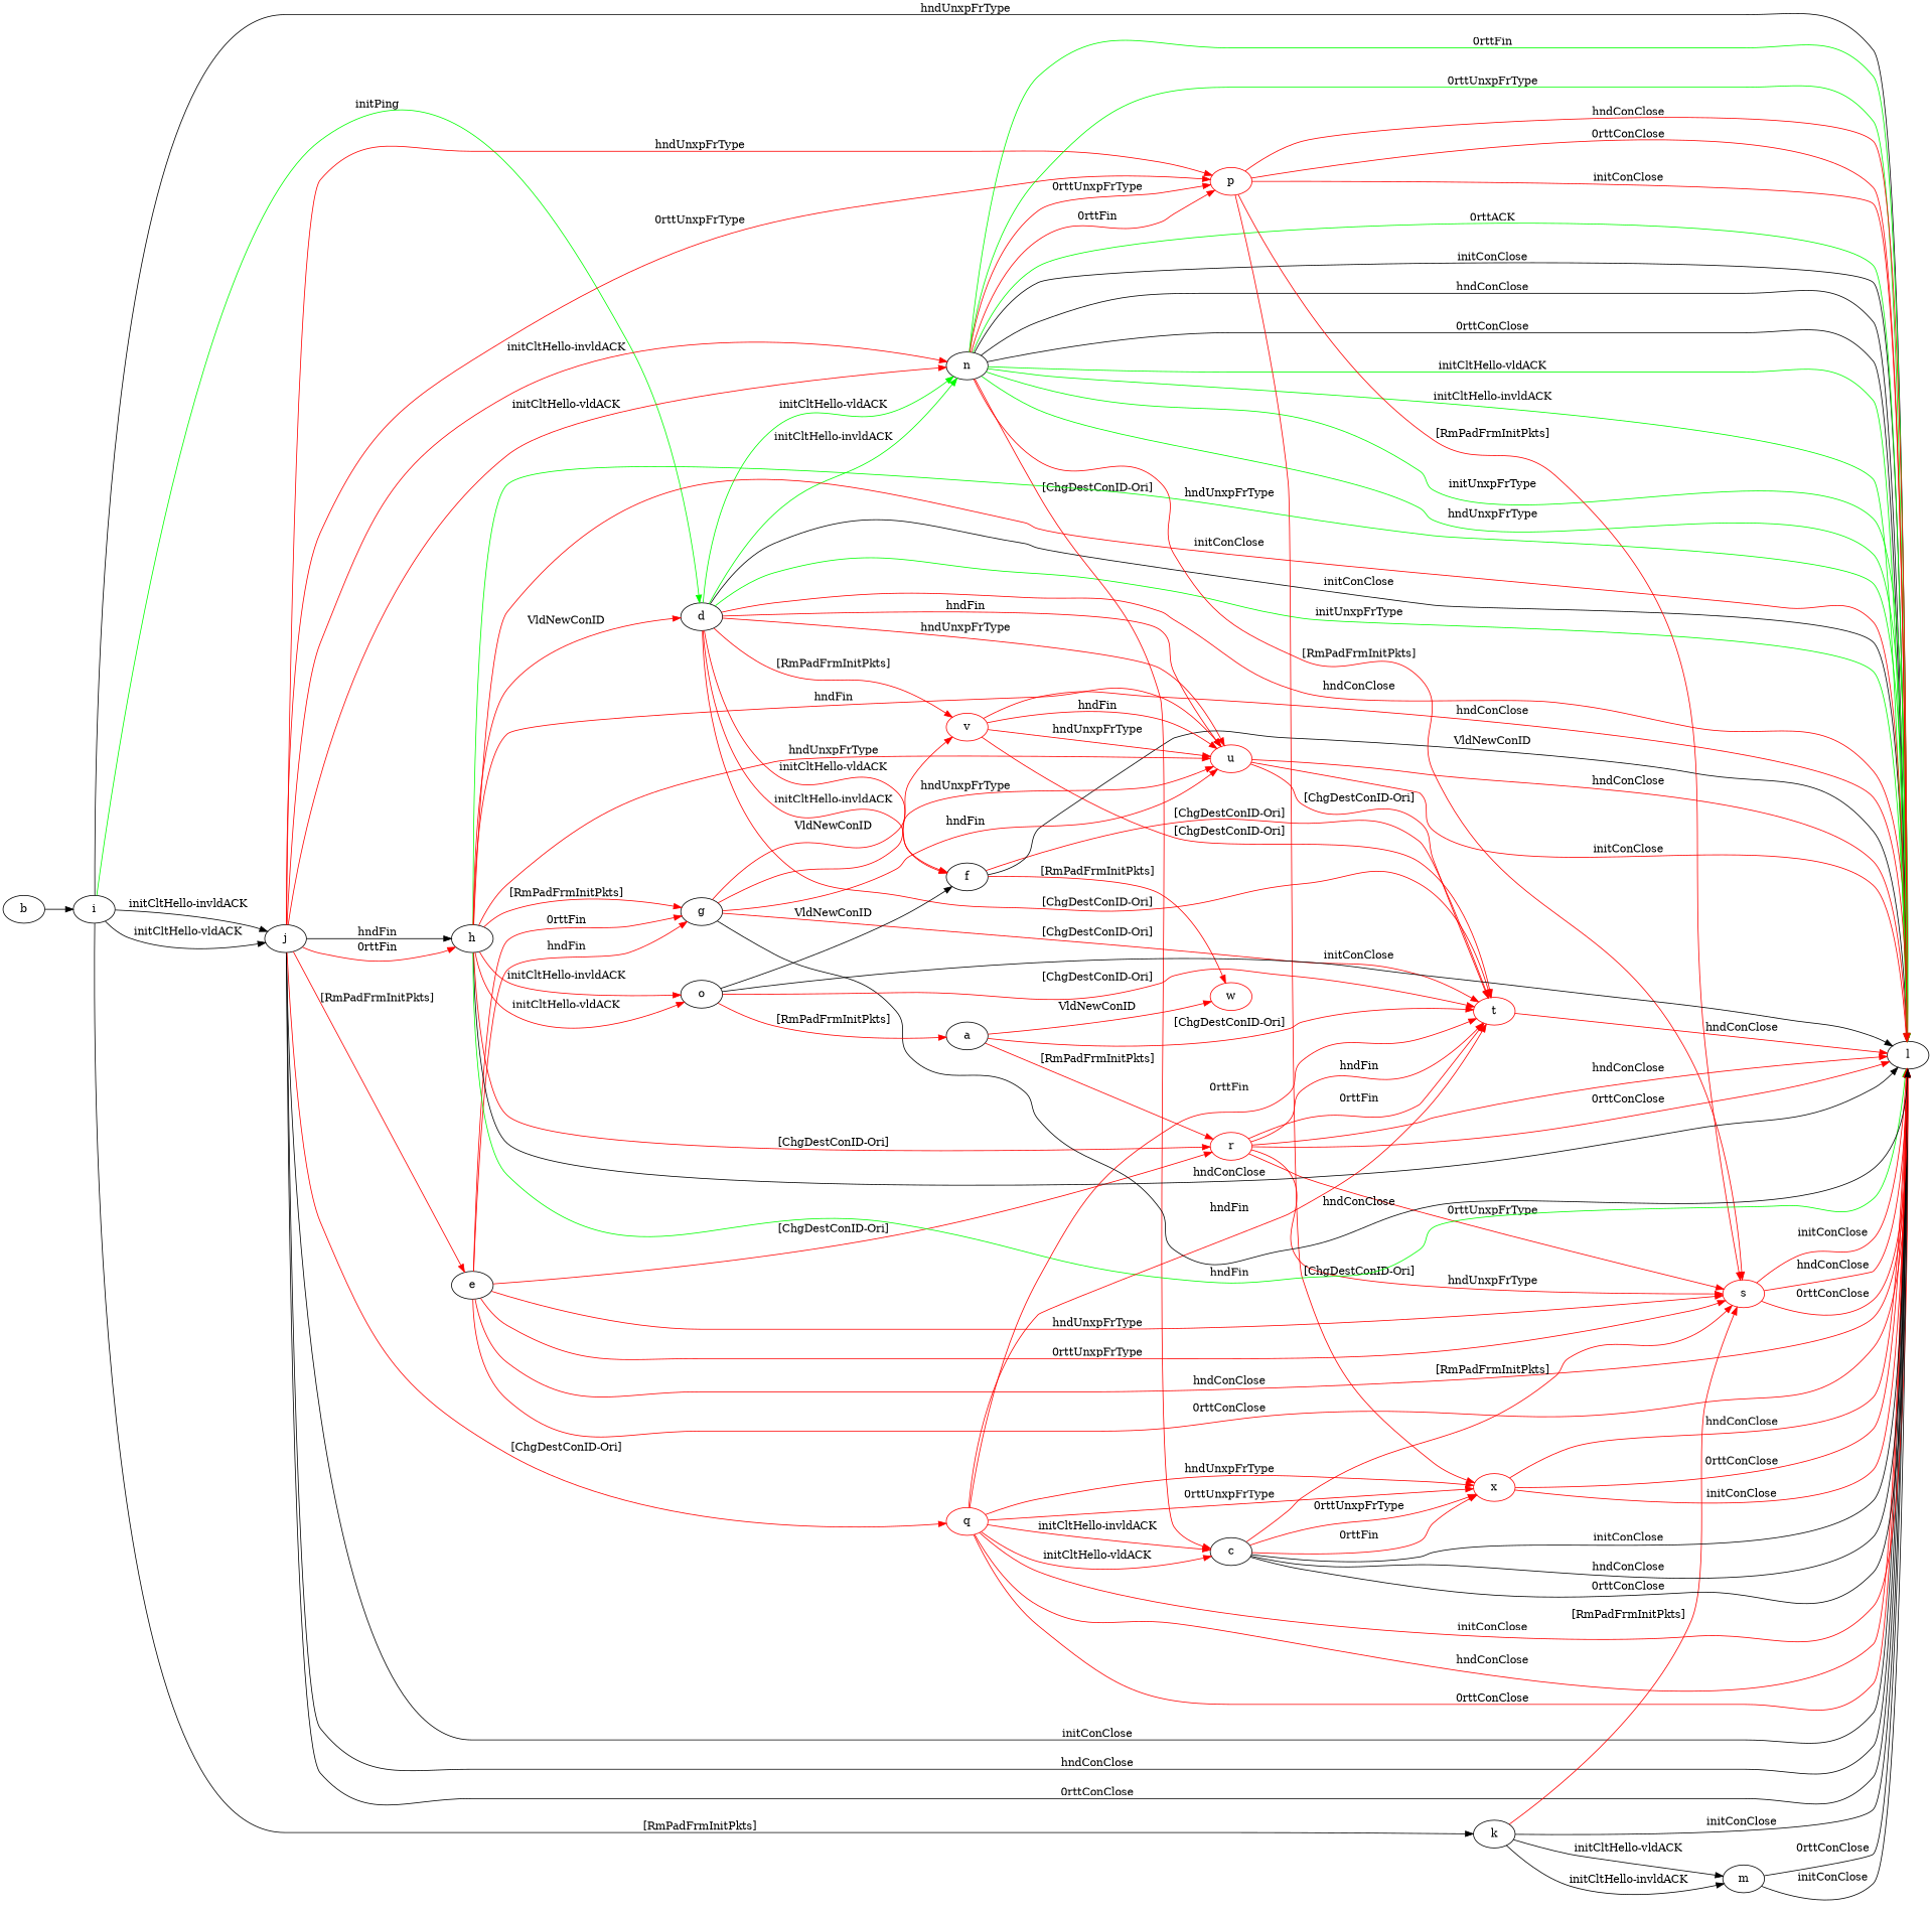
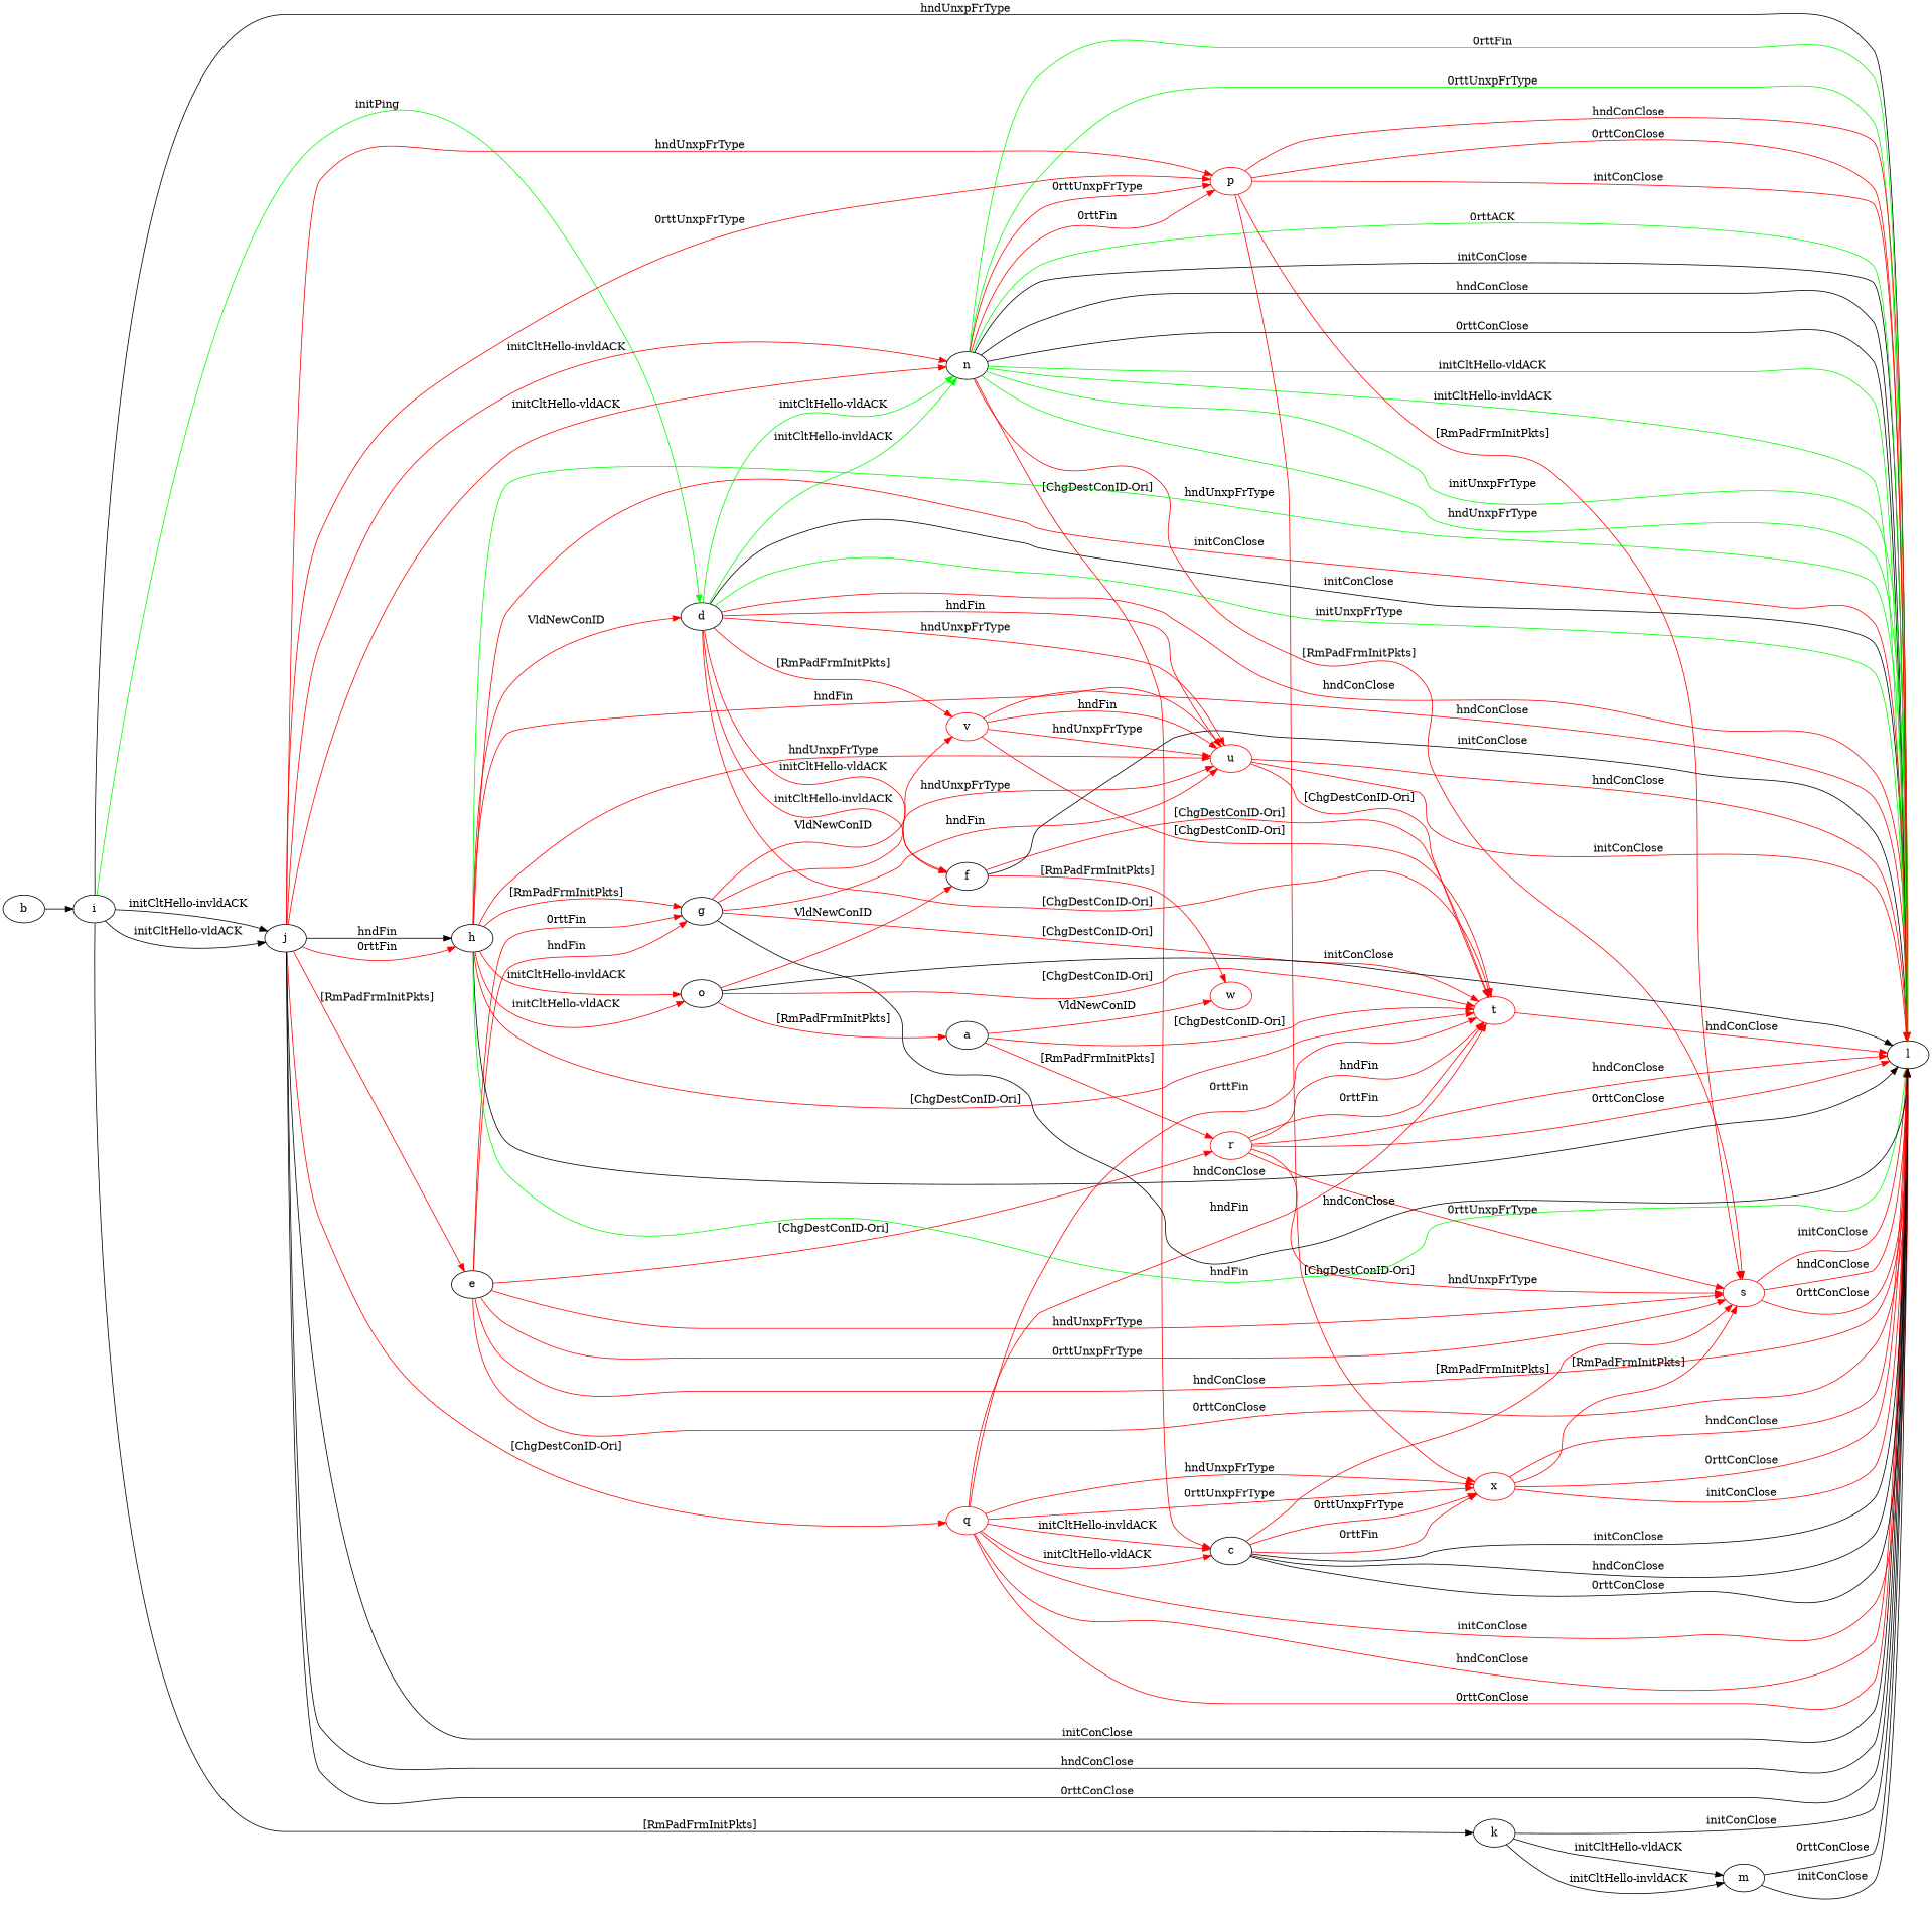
  digraph {
    rankdir=LR
    edge [color=red]
    t [color=red]
    l
    a
    w [color=red]
    r [color=red]
    b
    i
    d
    j
    k
    f
    n
    u [color=red]
    v [color=red]
    p [color=red]
    e
    h
    q [color=red]
    m
    c
    s [color=red]
    x [color=red]
    g
    o
    t -> l [label="hndConClose "]
    a -> t [label="[ChgDestConID-Ori] "]
    a -> w [label="VldNewConID "]
    a -> r [label="[RmPadFrmInitPkts] "]
    r -> t [label="hndFin "]
    r -> t [label="0rttFin "]
    r -> l [label="hndConClose "]
    r -> l [label="0rttConClose "]
    r -> s [label="hndUnxpFrType "]
    r -> s [label="0rttUnxpFrType "]
    b -> i [color=""]
    i -> l [label="hndUnxpFrType " color=""]
    i -> d [color=green label="initPing "]
    i -> j [label="initCltHello-vldACK " color=""]
    i -> j [label="initCltHello-invldACK " color=""]
    i -> k [label="[RmPadFrmInitPkts] " color=""]
    d -> t [label="[ChgDestConID-Ori] "]
    d -> l [label="initConClose " color=""]
    d -> l [color=green label="initUnxpFrType "]
    d -> l [label="hndConClose "]
    d -> f [label="initCltHello-vldACK "]
    d -> f [label="initCltHello-invldACK "]
    d -> n [color=green label="initCltHello-vldACK "]
    d -> n [color=green label="initCltHello-invldACK "]
    d -> u [label="hndFin "]
    d -> u [label="hndUnxpFrType "]
    d -> v [label="[RmPadFrmInitPkts] "]
    j -> l [label="initConClose " color=""]
    j -> l [label="hndConClose " color=""]
    j -> l [label="0rttConClose " color=""]
    j -> n [label="initCltHello-vldACK "]
    j -> n [label="initCltHello-invldACK "]
    j -> p [label="hndUnxpFrType "]
    j -> p [label="0rttUnxpFrType "]
    j -> e [label="[RmPadFrmInitPkts] "]
    j -> h [label="hndFin " color=""]
    j -> h [label="0rttFin "]
    j -> q [label="[ChgDestConID-Ori] "]
    k -> l [label="initConClose " color=""]
    k -> m [label="initCltHello-vldACK " color=""]
    k -> m [label="initCltHello-invldACK " color=""]
    f -> t [label="[ChgDestConID-Ori] "]
-   f -> l [label="VldNewConID " color=""]
+   f -> l [label="initConClose " color=""]
    f -> w [label="[RmPadFrmInitPkts] "]
    n -> l [label="initConClose " color=""]
    n -> l [label="hndConClose " color=""]
    n -> l [label="0rttConClose " color=""]
    n -> l [color=green label="initCltHello-vldACK "]
    n -> l [color=green label="initCltHello-invldACK "]
    n -> l [color=green label="initUnxpFrType "]
    n -> l [color=green label="hndUnxpFrType "]
    n -> l [color=green label="0rttFin "]
    n -> l [color=green label="0rttUnxpFrType "]
    n -> l [color=green label="0rttACK "]
    n -> p [label="0rttFin "]
    n -> p [label="0rttUnxpFrType "]
    n -> c [label="[ChgDestConID-Ori] "]
    n -> s [label="[RmPadFrmInitPkts] "]
    u -> t [label="[ChgDestConID-Ori] "]
    u -> l [label="initConClose "]
    u -> l [label="hndConClose "]
    v -> t [label="[ChgDestConID-Ori] "]
    v -> l [label="hndConClose "]
    v -> u [label="hndFin "]
    v -> u [label="hndUnxpFrType "]
    p -> l [label="initConClose "]
    p -> l [label="hndConClose "]
    p -> l [label="0rttConClose "]
    p -> s [label="[RmPadFrmInitPkts] "]
    p -> x [label="[ChgDestConID-Ori] "]
    e -> l [label="hndConClose "]
    e -> l [label="0rttConClose "]
    e -> r [label="[ChgDestConID-Ori] "]
    e -> s [label="hndUnxpFrType "]
    e -> s [label="0rttUnxpFrType "]
    e -> g [label="hndFin "]
    e -> g [label="0rttFin "]
-   h -> r [label="[ChgDestConID-Ori] "]
+   h -> t [label="[ChgDestConID-Ori] "]
    h -> l [label="hndConClose " color=""]
    h -> l [color=green label="hndFin "]
    h -> l [color=green label="hndUnxpFrType "]
    h -> l [label="initConClose "]
    h -> d [label="VldNewConID "]
    h -> u [label="hndFin "]
    h -> u [label="hndUnxpFrType "]
    h -> g [label="[RmPadFrmInitPkts] "]
    h -> o [label="initCltHello-vldACK "]
    h -> o [label="initCltHello-invldACK "]
    q -> t [label="hndFin "]
    q -> t [label="0rttFin "]
    q -> l [label="initConClose "]
    q -> l [label="hndConClose "]
    q -> l [label="0rttConClose "]
    q -> c [label="initCltHello-vldACK "]
    q -> c [label="initCltHello-invldACK "]
    q -> x [label="hndUnxpFrType "]
    q -> x [label="0rttUnxpFrType "]
    m -> l [label="initConClose " color=""]
    m -> l [label="0rttConClose " color=""]
    c -> l [label="initConClose " color=""]
    c -> l [label="hndConClose " color=""]
    c -> l [label="0rttConClose " color=""]
    c -> s [label="[RmPadFrmInitPkts] "]
    c -> x [label="0rttFin "]
    c -> x [label="0rttUnxpFrType "]
    s -> l [label="initConClose "]
    s -> l [label="hndConClose "]
    s -> l [label="0rttConClose "]
    x -> l [label="initConClose "]
    x -> l [label="hndConClose "]
    x -> l [label="0rttConClose "]
-   k -> s [label="[RmPadFrmInitPkts] "]
+   x -> s [label="[RmPadFrmInitPkts] "]
    g -> t [label="[ChgDestConID-Ori] "]
    g -> l [label="hndConClose " color=""]
    g -> u [label="hndFin "]
    g -> u [label="hndUnxpFrType "]
    g -> v [label="VldNewConID "]
    o -> t [label="[ChgDestConID-Ori] "]
    o -> l [label="initConClose " color=""]
    o -> a [label="[RmPadFrmInitPkts] "]
-   o -> f [color=black label="VldNewConID "]
+   o -> f [label="VldNewConID "]
  }
